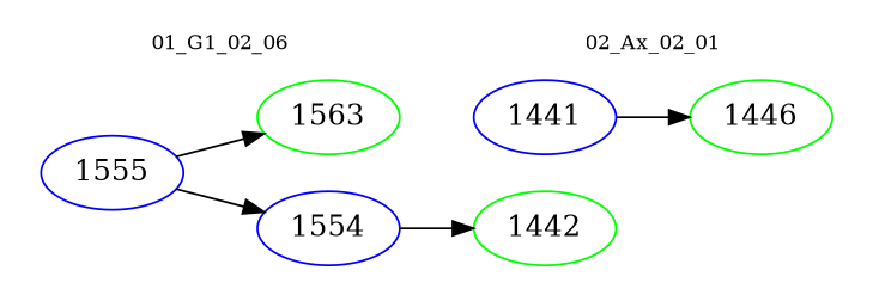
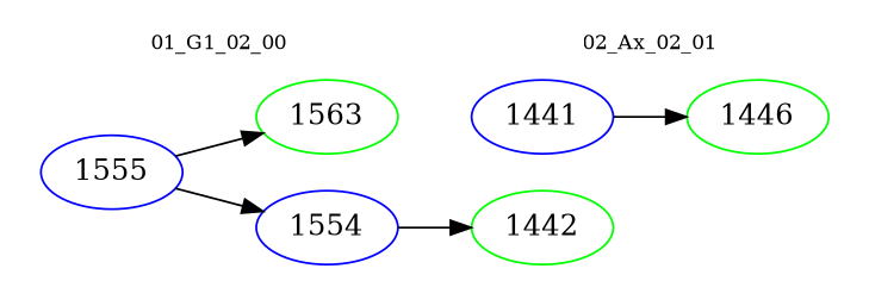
  digraph {
    rankdir=LR
    node [color=blue]
    edge [color=black]
    n1 [label=1441]
    n2 [color=green label=1442]
    n3 [color=green label=1446]
    n4 [label=1555]
    n5 [label=1554]
    n6 [color=green label=1563]
    subgraph cluster_1 {
      color=white
      fontsize=10
      label="02_Ax_02_01"
      n1
      n2
      n3
    }
    subgraph cluster_2 {
      color=white
      fontsize=10
-     label="01_G1_02_06"
+     label="01_G1_02_00"
      n4
      n5
      n6
    }
    n1 -> n3
    n4 -> n5
    n4 -> n6
    n5 -> n2
  }
